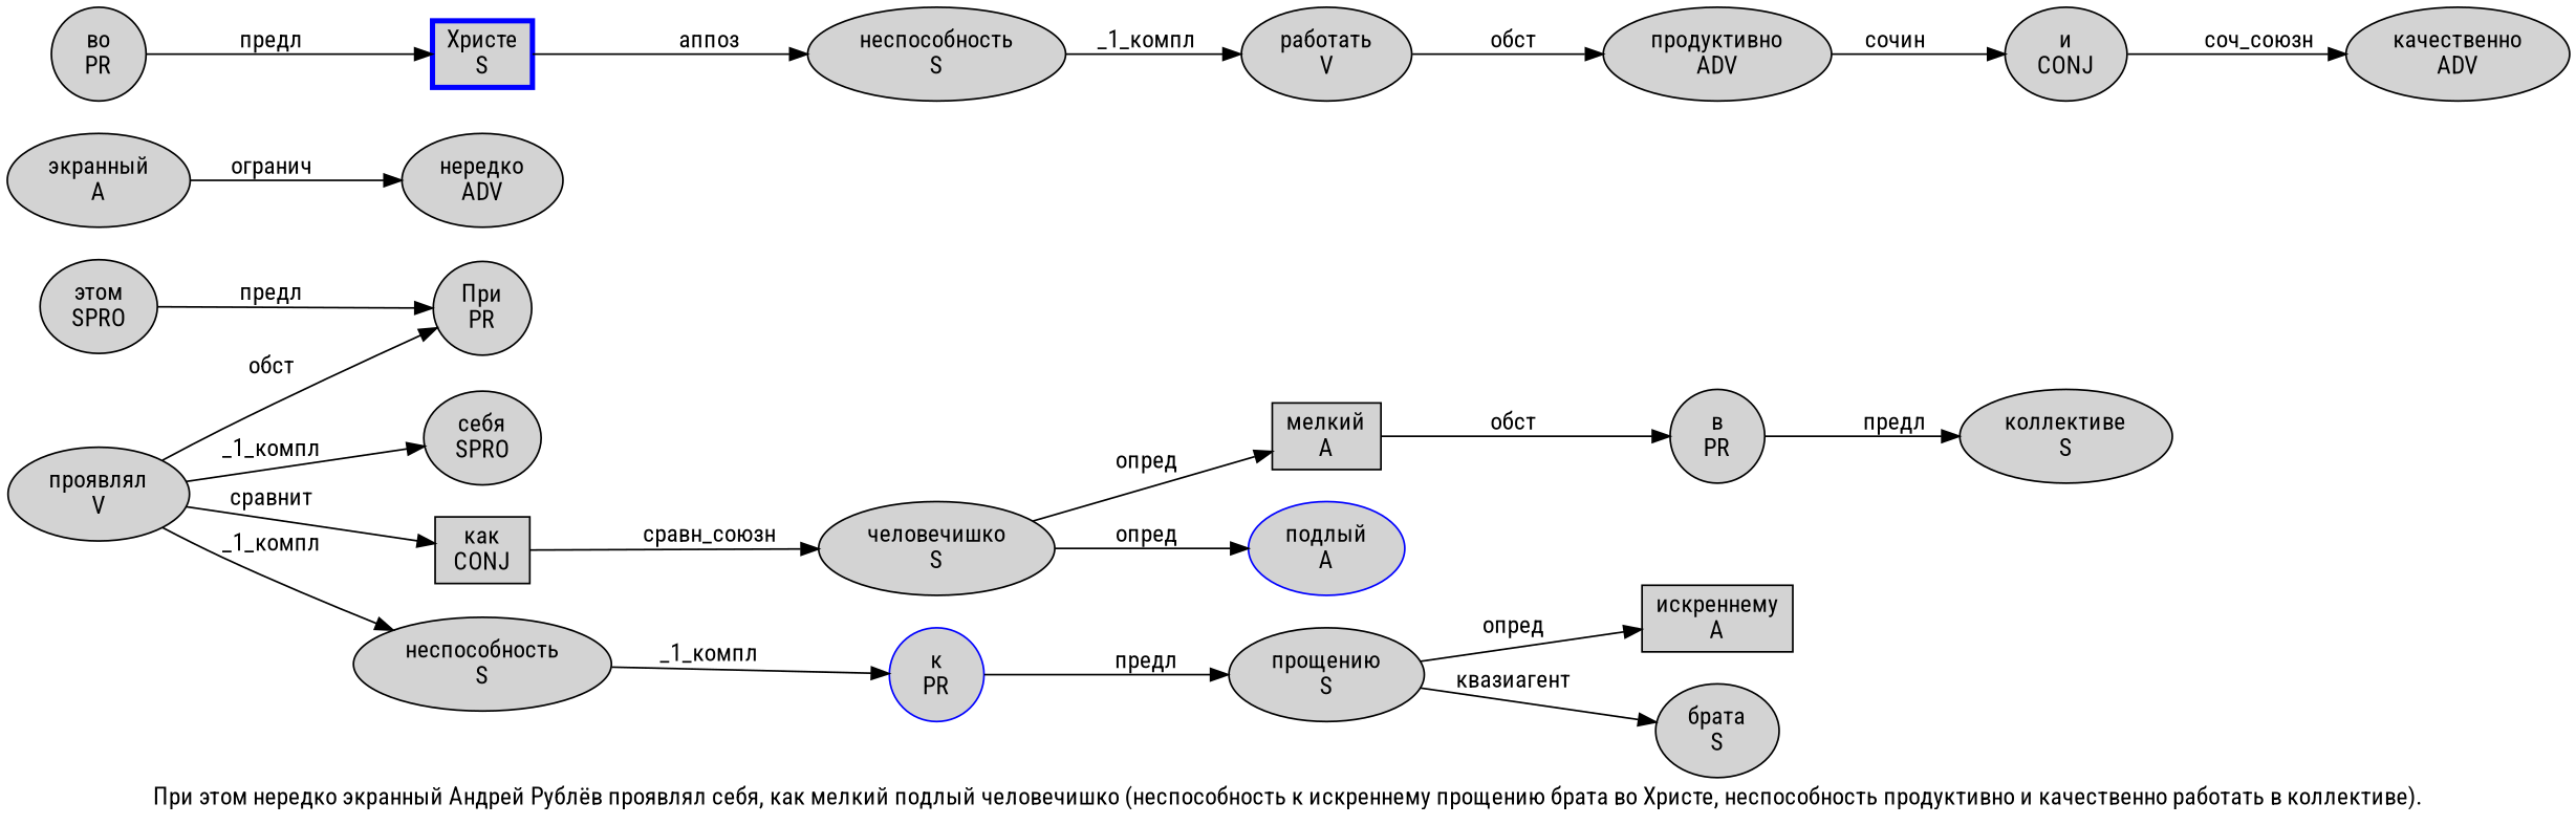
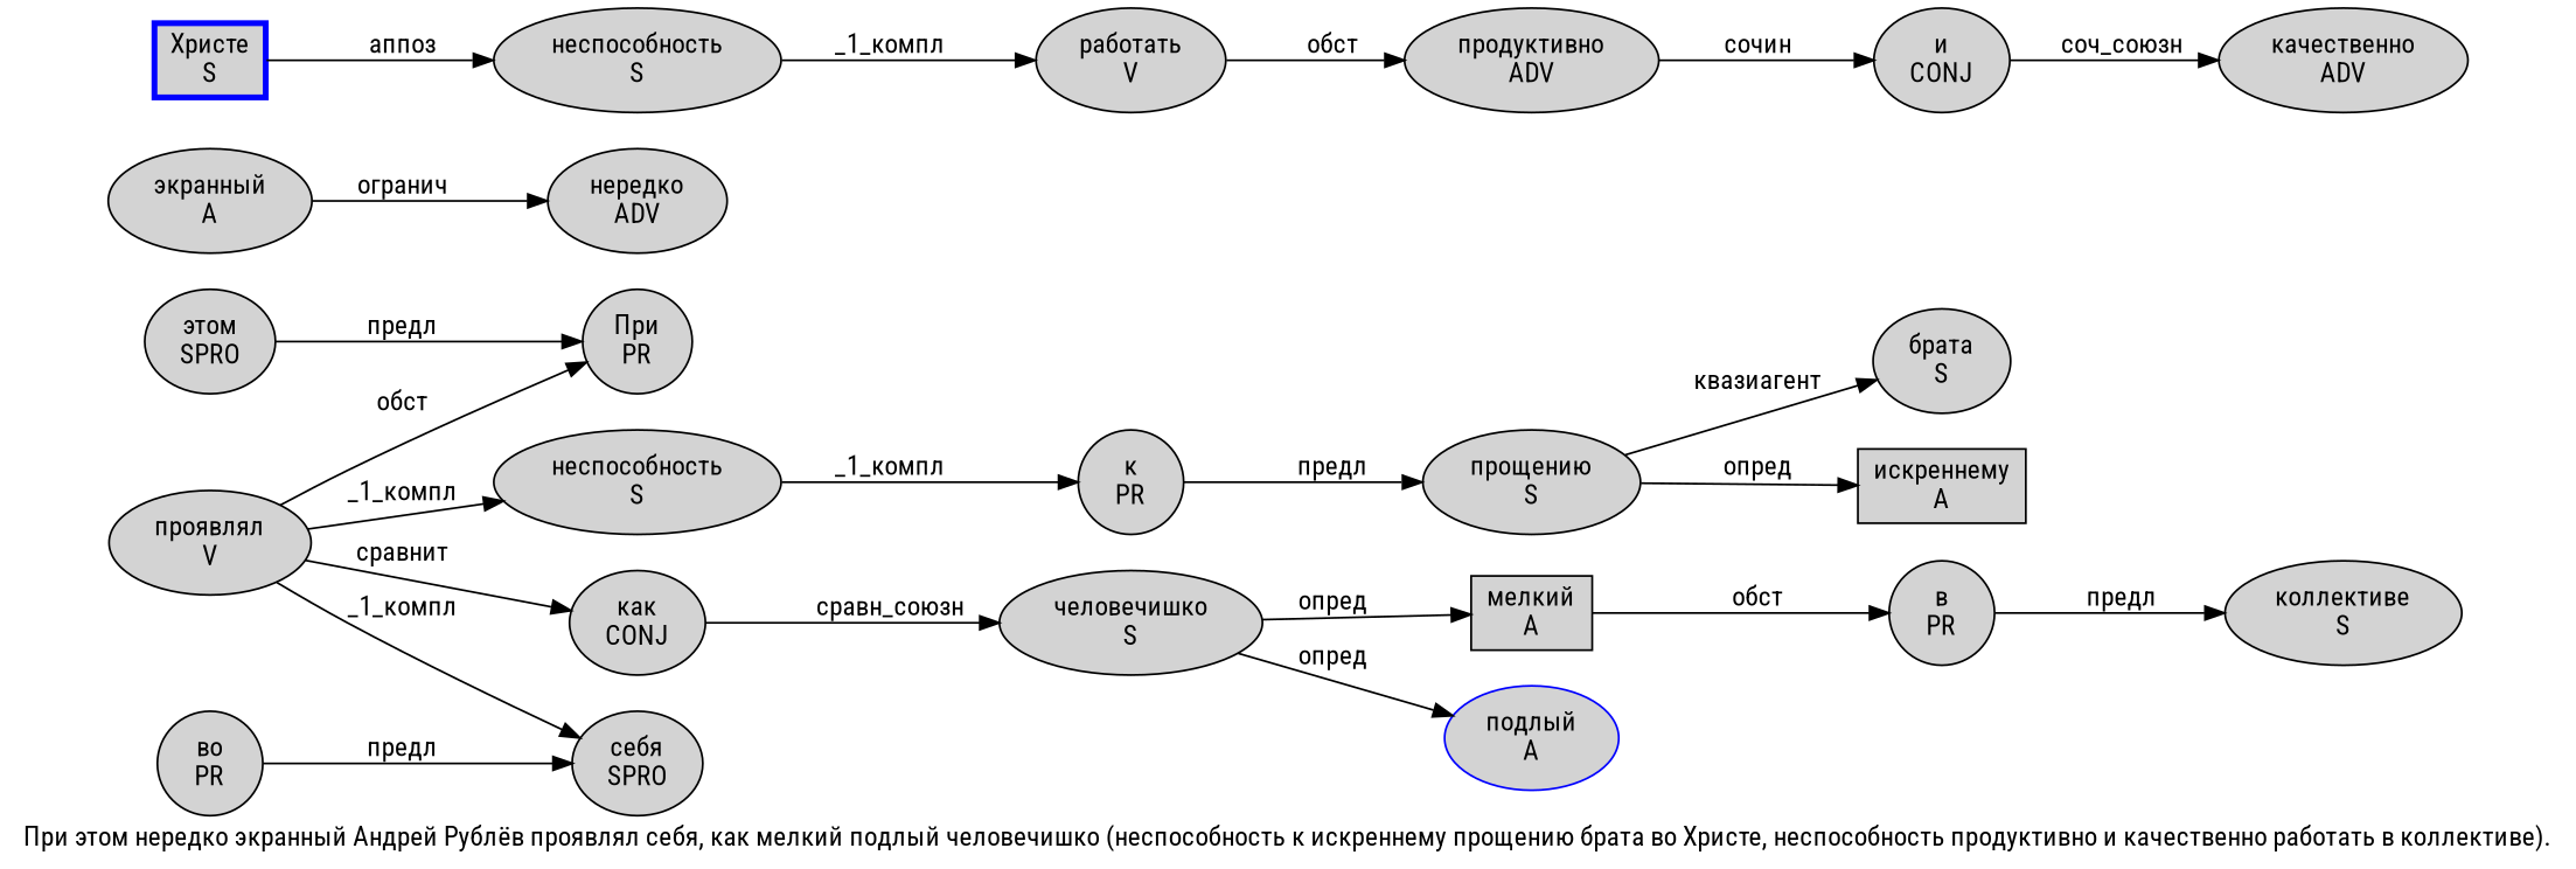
  digraph {
    fontname="Roboto Condensed"
    label="При этом нередко экранный Андрей Рублёв проявлял себя, как мелкий подлый человечишко (неспособность к искреннему прощению брата во Христе, неспособность продуктивно и качественно работать в коллективе)."
    rankdir=LR
    node [fillcolor=lightgray fontname="Roboto Condensed" penwidth=1 shape=ellipse style=filled]
    edge [fontname="Roboto Condensed"]
    n1 [label="При\nPR"]
    n2 [label="этом\nSPRO"]
    n3 [label="нередко\nADV"]
    n4 [label="экранный\nA"]
    n5 [label="проявлял\nV"]
    n6 [label="себя\nSPRO"]
-   n7 [label="как\nCONJ" shape=box]
+   n7 [label="как\nCONJ"]
    n8 [label="неспособность\nS"]
    n9 [label="человечишко\nS"]
-   n10 [label="к\nPR" color=blue]
+   n10 [label="к\nPR"]
    n11 [label="мелкий\nA" shape=box]
    n12 [color=blue label="подлый\nA"]
    n13 [label="в\nPR"]
    n14 [label="прощению\nS"]
    n15 [label="искреннему\nA" shape=box]
    n16 [label="брата\nS"]
    n17 [label="во\nPR"]
    n18 [color=blue label="Христе\nS" penwidth=3 shape=box]
    n19 [label="неспособность\nS"]
    n20 [label="работать\nV"]
    n21 [label="продуктивно\nADV"]
    n22 [label="и\nCONJ"]
    n23 [label="качественно\nADV"]
    n24 [label="коллективе\nS"]
    n2 -> n1 [label="предл"]
    n4 -> n3 [label="огранич"]
    n5 -> n1 [label="обст"]
    n5 -> n6 [label="_1_компл"]
    n5 -> n7 [label="сравнит"]
    n5 -> n8 [label="_1_компл"]
    n7 -> n9 [label="сравн_союзн"]
    n8 -> n10 [label="_1_компл"]
    n9 -> n11 [label="опред"]
    n9 -> n12 [label="опред"]
    n10 -> n14 [label="предл"]
    n11 -> n13 [label="обст"]
    n13 -> n24 [label="предл"]
    n14 -> n15 [label="опред"]
    n14 -> n16 [label="квазиагент"]
-   n17 -> n18 [label="предл"]
+   n17 -> n6 [label="предл"]
    n18 -> n19 [label="аппоз"]
    n19 -> n20 [label="_1_компл"]
    n20 -> n21 [label="обст"]
    n21 -> n22 [label="сочин"]
    n22 -> n23 [label="соч_союзн"]
  }
